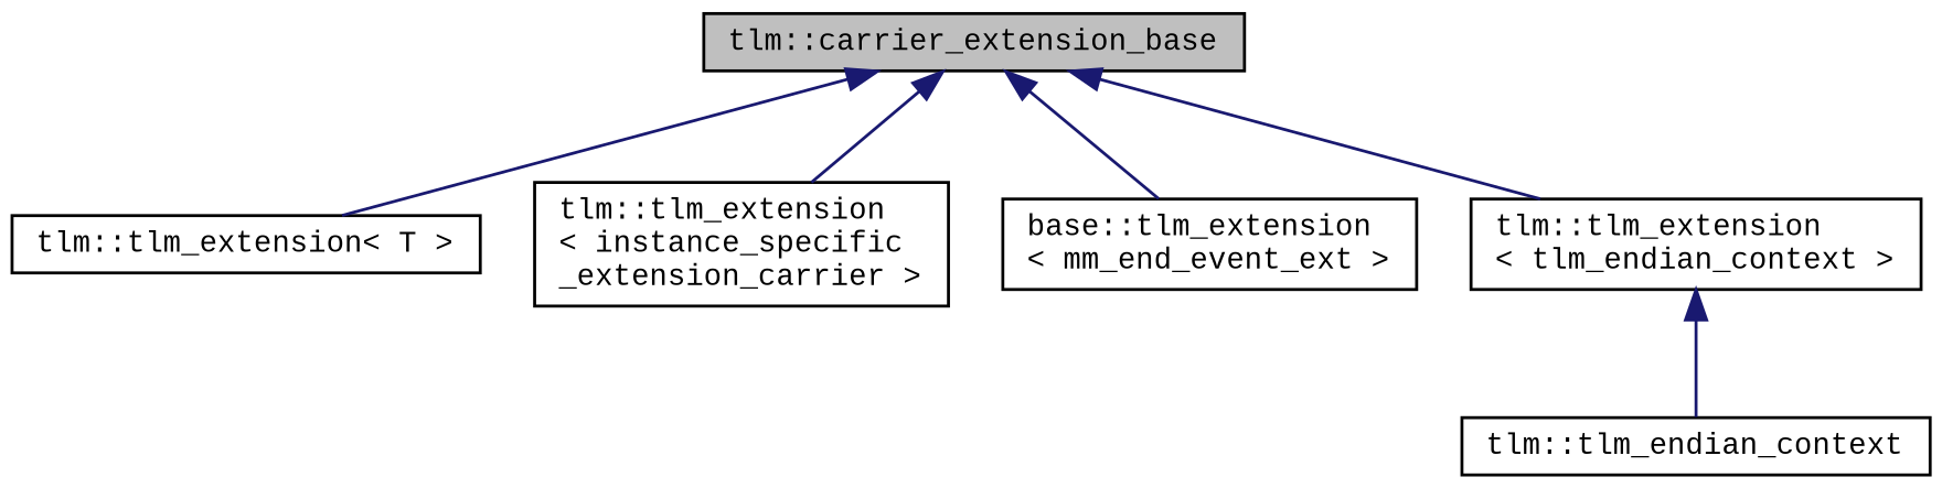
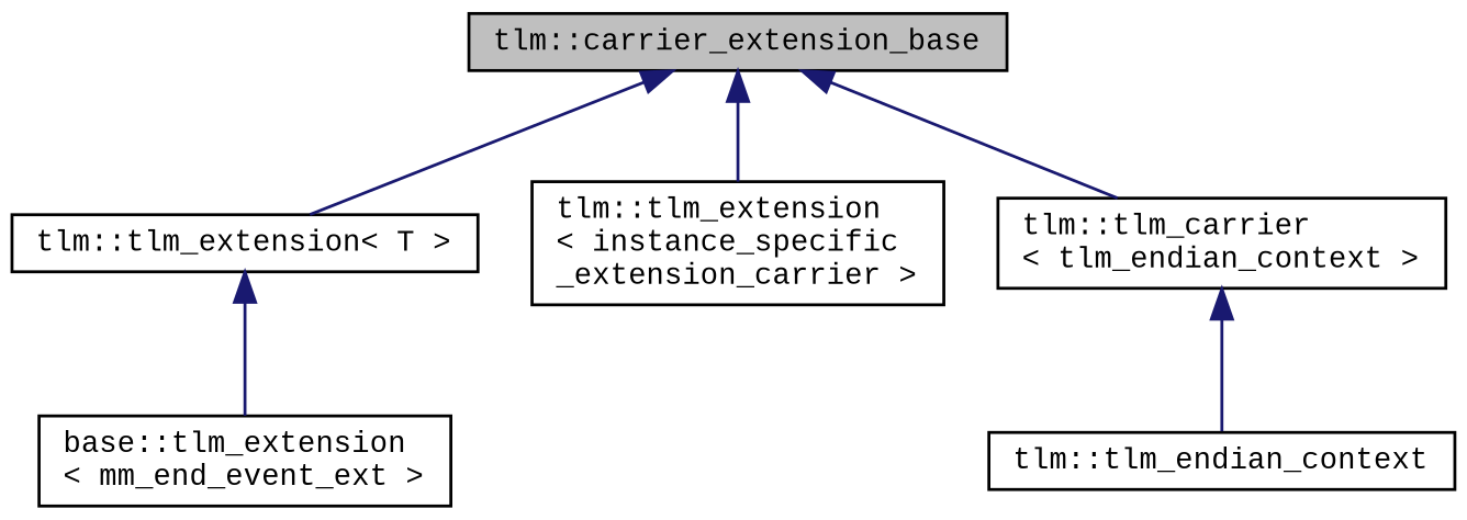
  digraph {
    fontname="Liberation Mono"
    rankdir=TB
    node [color=black fillcolor=white fontname="Liberation Mono" fontsize=10 shape=record style=filled]
    edge [color=midnightblue dir=back fontname="Liberation Mono" fontsize=10 labelfontname=FreeSans labelfontsize=10 style=solid]
    n1 [fillcolor=grey75 fontcolor=black height=0.2 label="tlm::carrier_extension_base" width=0.4]
    n2 [height=0.2 label="tlm::tlm_extension\< T \>" width=0.4]
    n3 [height=0.2 label="tlm::tlm_extension\l\< instance_specific\l_extension_carrier \>" width=0.4]
    n4 [height=0.2 label="base::tlm_extension\l\< mm_end_event_ext \>" width=0.4]
-   n5 [height=0.2 label="tlm::tlm_extension\l\< tlm_endian_context \>" width=0.4]
+   n5 [height=0.2 label="tlm::tlm_carrier\l\< tlm_endian_context \>" width=0.4]
    n6 [height=0.2 label="tlm::tlm_endian_context" width=0.4]
    n1 -> n2
    n1 -> n3
-   n1 -> n4
+   n2 -> n4
    n1 -> n5
    n5 -> n6
  }
